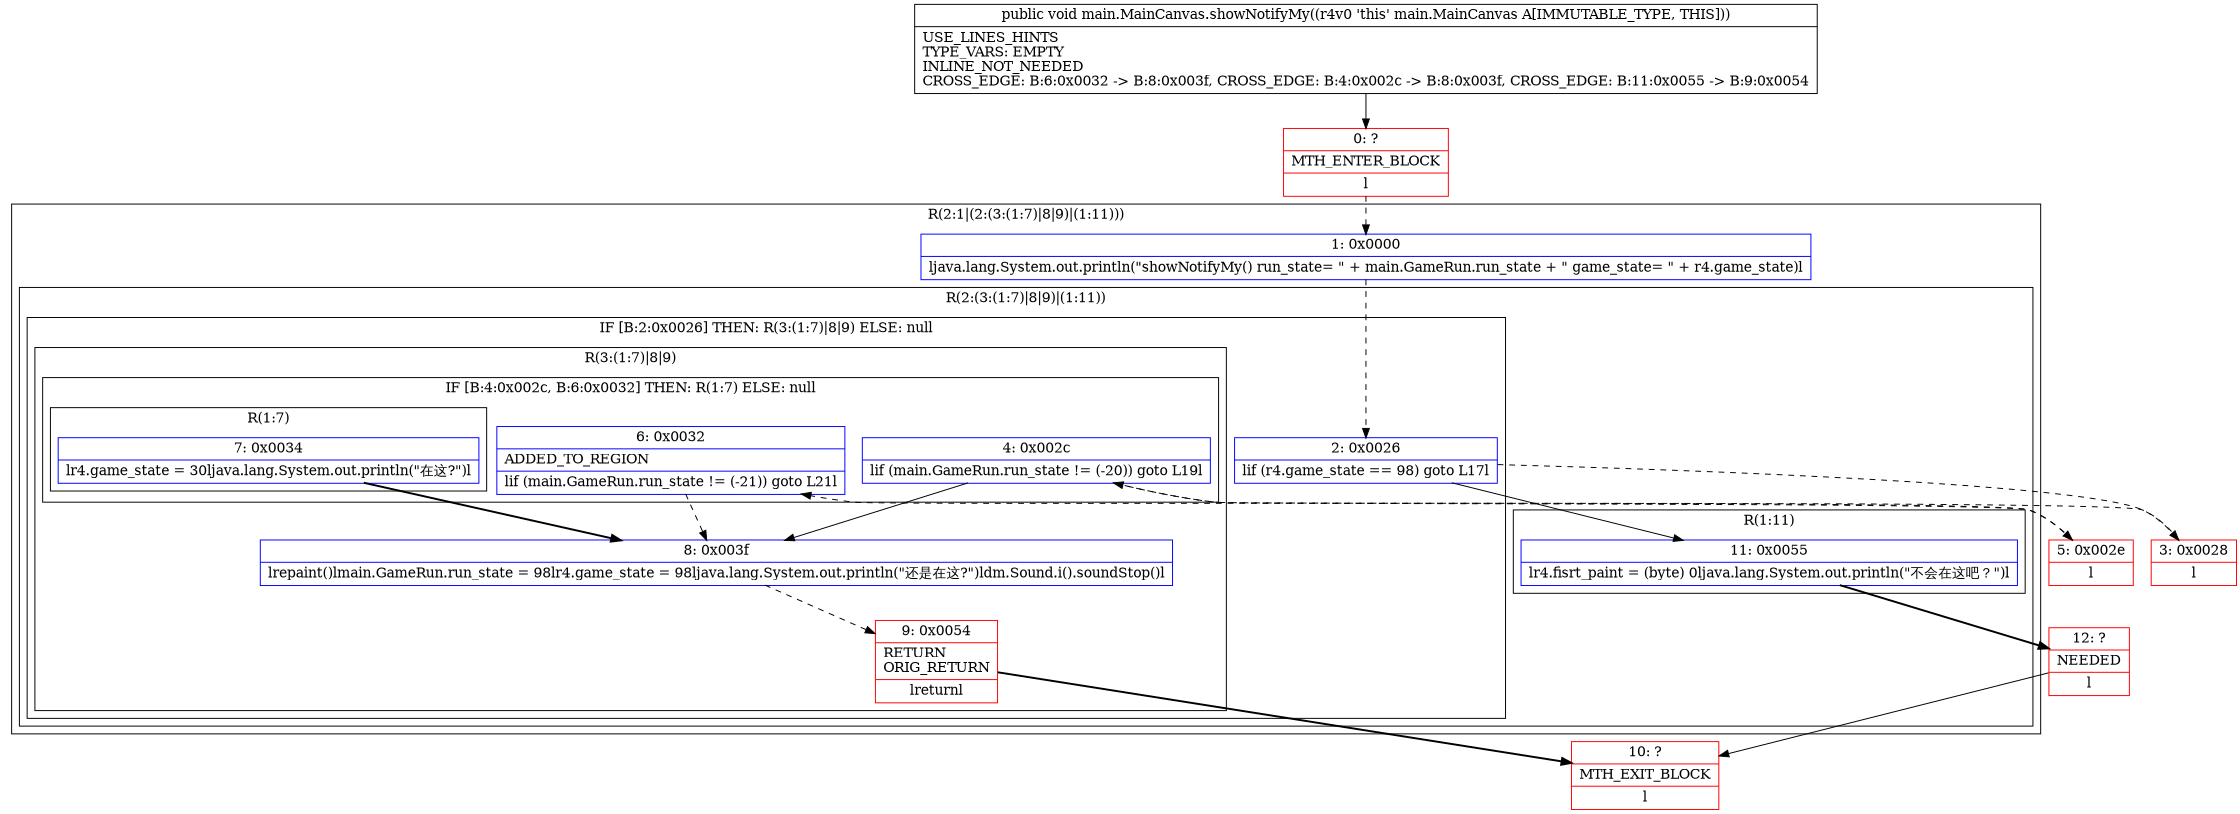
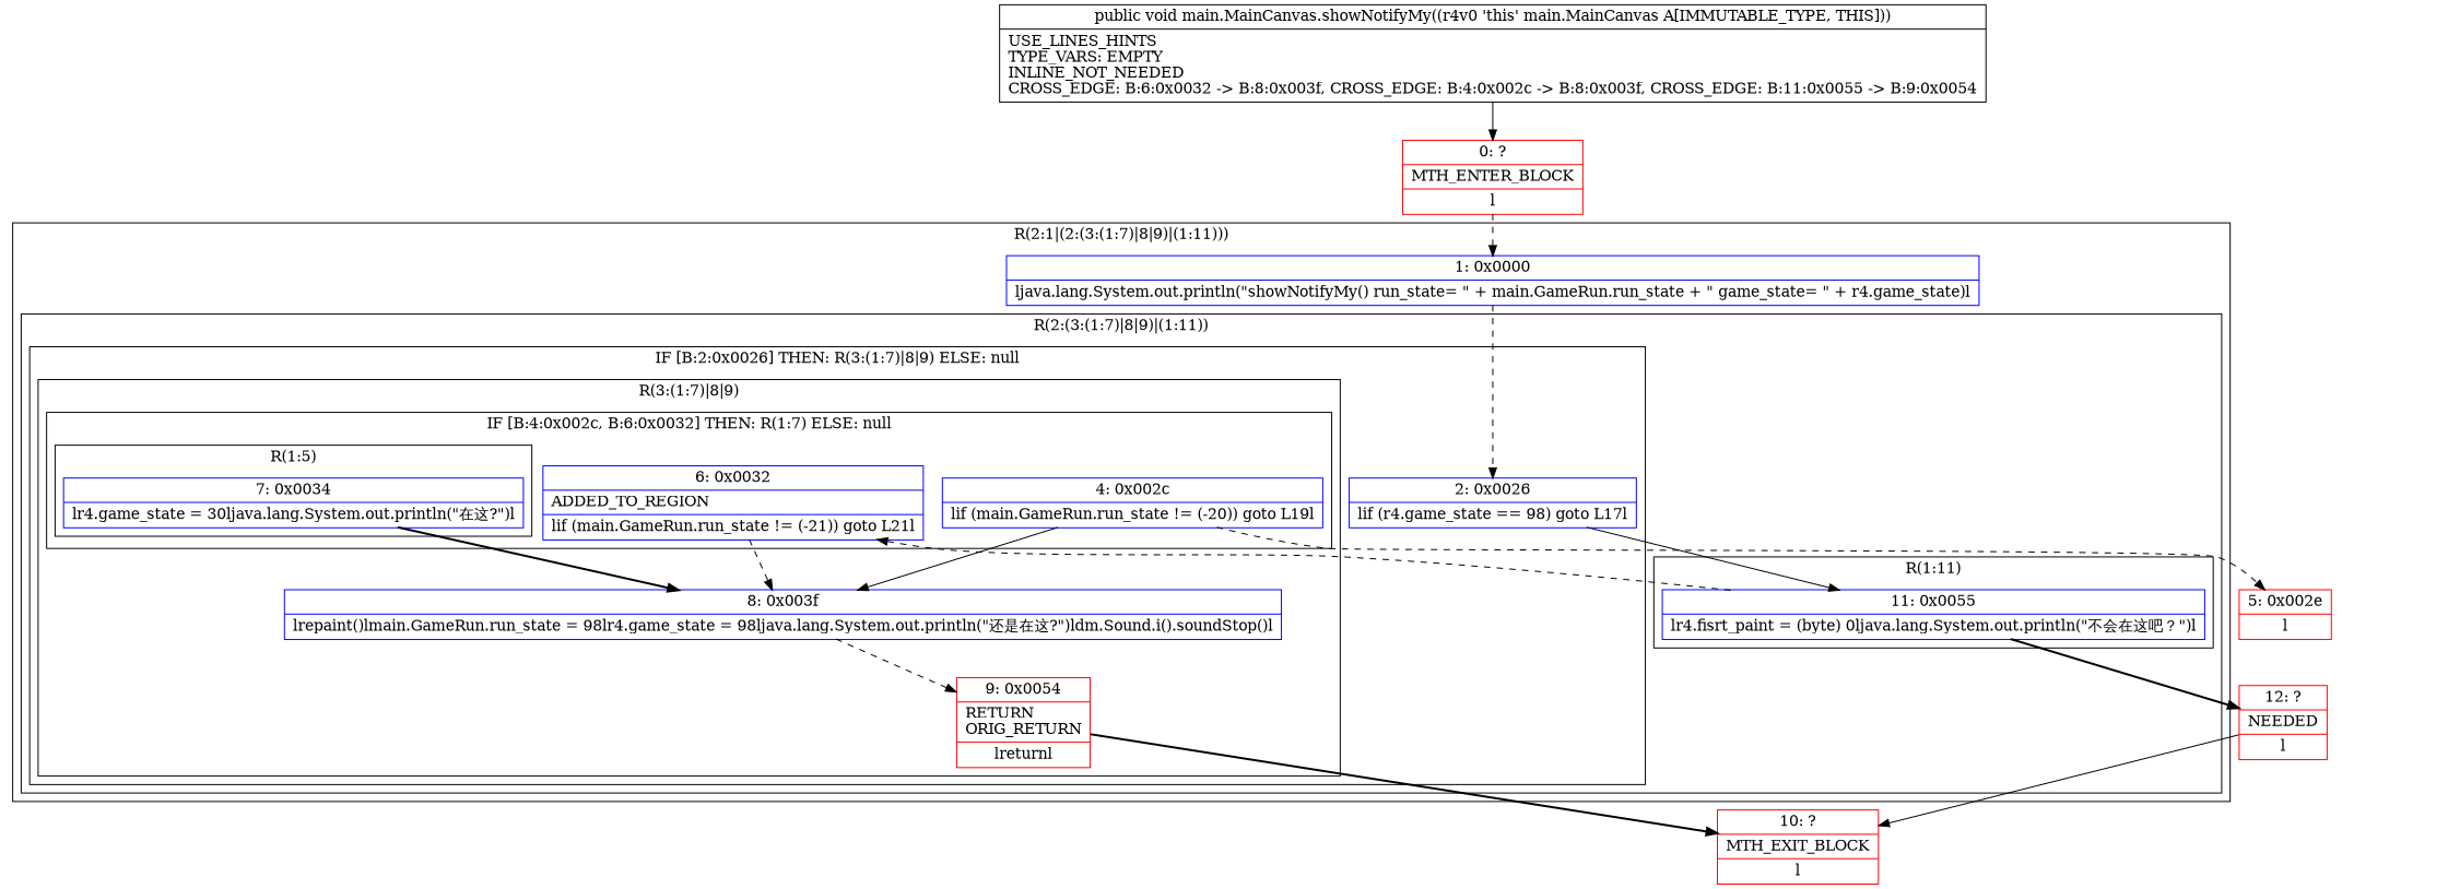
  digraph {
    node [color=blue shape=record]
    edge [style=dashed]
    n1 [label="{7\:\ 0x0034|lr4.game_state = 30ljava.lang.System.out.println(\"在这?\")l}"]
    n2 [label="{4\:\ 0x002c|lif (main.GameRun.run_state != (\-20)) goto L19l}"]
    n3 [label="{6\:\ 0x0032|ADDED_TO_REGION\l|lif (main.GameRun.run_state != (\-21)) goto L21l}"]
    n4 [label="{8\:\ 0x003f|lrepaint()lmain.GameRun.run_state = 98lr4.game_state = 98ljava.lang.System.out.println(\"还是在这?\")ldm.Sound.i().soundStop()l}"]
    n5 [color=red label="{9\:\ 0x0054|RETURN\lORIG_RETURN\l|lreturnl}"]
    n6 [label="{2\:\ 0x0026|lif (r4.game_state == 98) goto L17l}"]
    n7 [label="{11\:\ 0x0055|lr4.fisrt_paint = (byte) 0ljava.lang.System.out.println(\"不会在这吧？\")l}"]
    n8 [label="{1\:\ 0x0000|ljava.lang.System.out.println(\"showNotifyMy() run_state= \" + main.GameRun.run_state + \" game_state= \" + r4.game_state)l}"]
    n9 [color=red label="{5\:\ 0x002e|l}"]
    n10 [color=red label="{10\:\ ?|MTH_EXIT_BLOCK\l|l}"]
-   n11 [color=red label="{3\:\ 0x0028|l}"]
    n12 [color=red label="{12\:\ ?|NEEDED\l|l}"]
    n13 [color=red label="{0\:\ ?|MTH_ENTER_BLOCK\l|l}"]
    n14 [label="{public void main.MainCanvas.showNotifyMy((r4v0 'this' main.MainCanvas A[IMMUTABLE_TYPE, THIS]))  | USE_LINES_HINTS\lTYPE_VARS: EMPTY\lINLINE_NOT_NEEDED\lCROSS_EDGE: B:6:0x0032 \-\> B:8:0x003f, CROSS_EDGE: B:4:0x002c \-\> B:8:0x003f, CROSS_EDGE: B:11:0x0055 \-\> B:9:0x0054\l}" color=""]
    subgraph cluster_1 {
      label="R(2:1|(2:(3:(1:7)|8|9)|(1:11)))"
      n8
      subgraph cluster_2 {
        label="R(2:(3:(1:7)|8|9)|(1:11))"
        subgraph cluster_3 {
          label="IF [B:2:0x0026] THEN: R(3:(1:7)|8|9) ELSE: null"
          n6
          subgraph cluster_4 {
            label="R(3:(1:7)|8|9)"
            n4
            n5
            subgraph cluster_5 {
              label="IF [B:4:0x002c, B:6:0x0032] THEN: R(1:7) ELSE: null"
              n2
              n3
              subgraph cluster_6 {
-               label="R(1:7)"
+               label="R(1:5)"
                n1
              }
            }
          }
        }
        subgraph cluster_7 {
          label="R(1:11)"
          n7
        }
      }
    }
    n1 -> n4 [style=bold]
    n2 -> n4 [style=solid]
    n2 -> n9
    n3 -> n4
    n4 -> n5
    n5 -> n10 [style=bold]
    n6 -> n7 [style=solid]
-   n6 -> n11
    n7 -> n12 [style=bold]
    n8 -> n6
-   n9 -> n3
-   n11 -> n2
+   n7 -> n3
    n12 -> n10 [style=solid]
    n13 -> n8
    n14 -> n13 [style=solid]
  }
